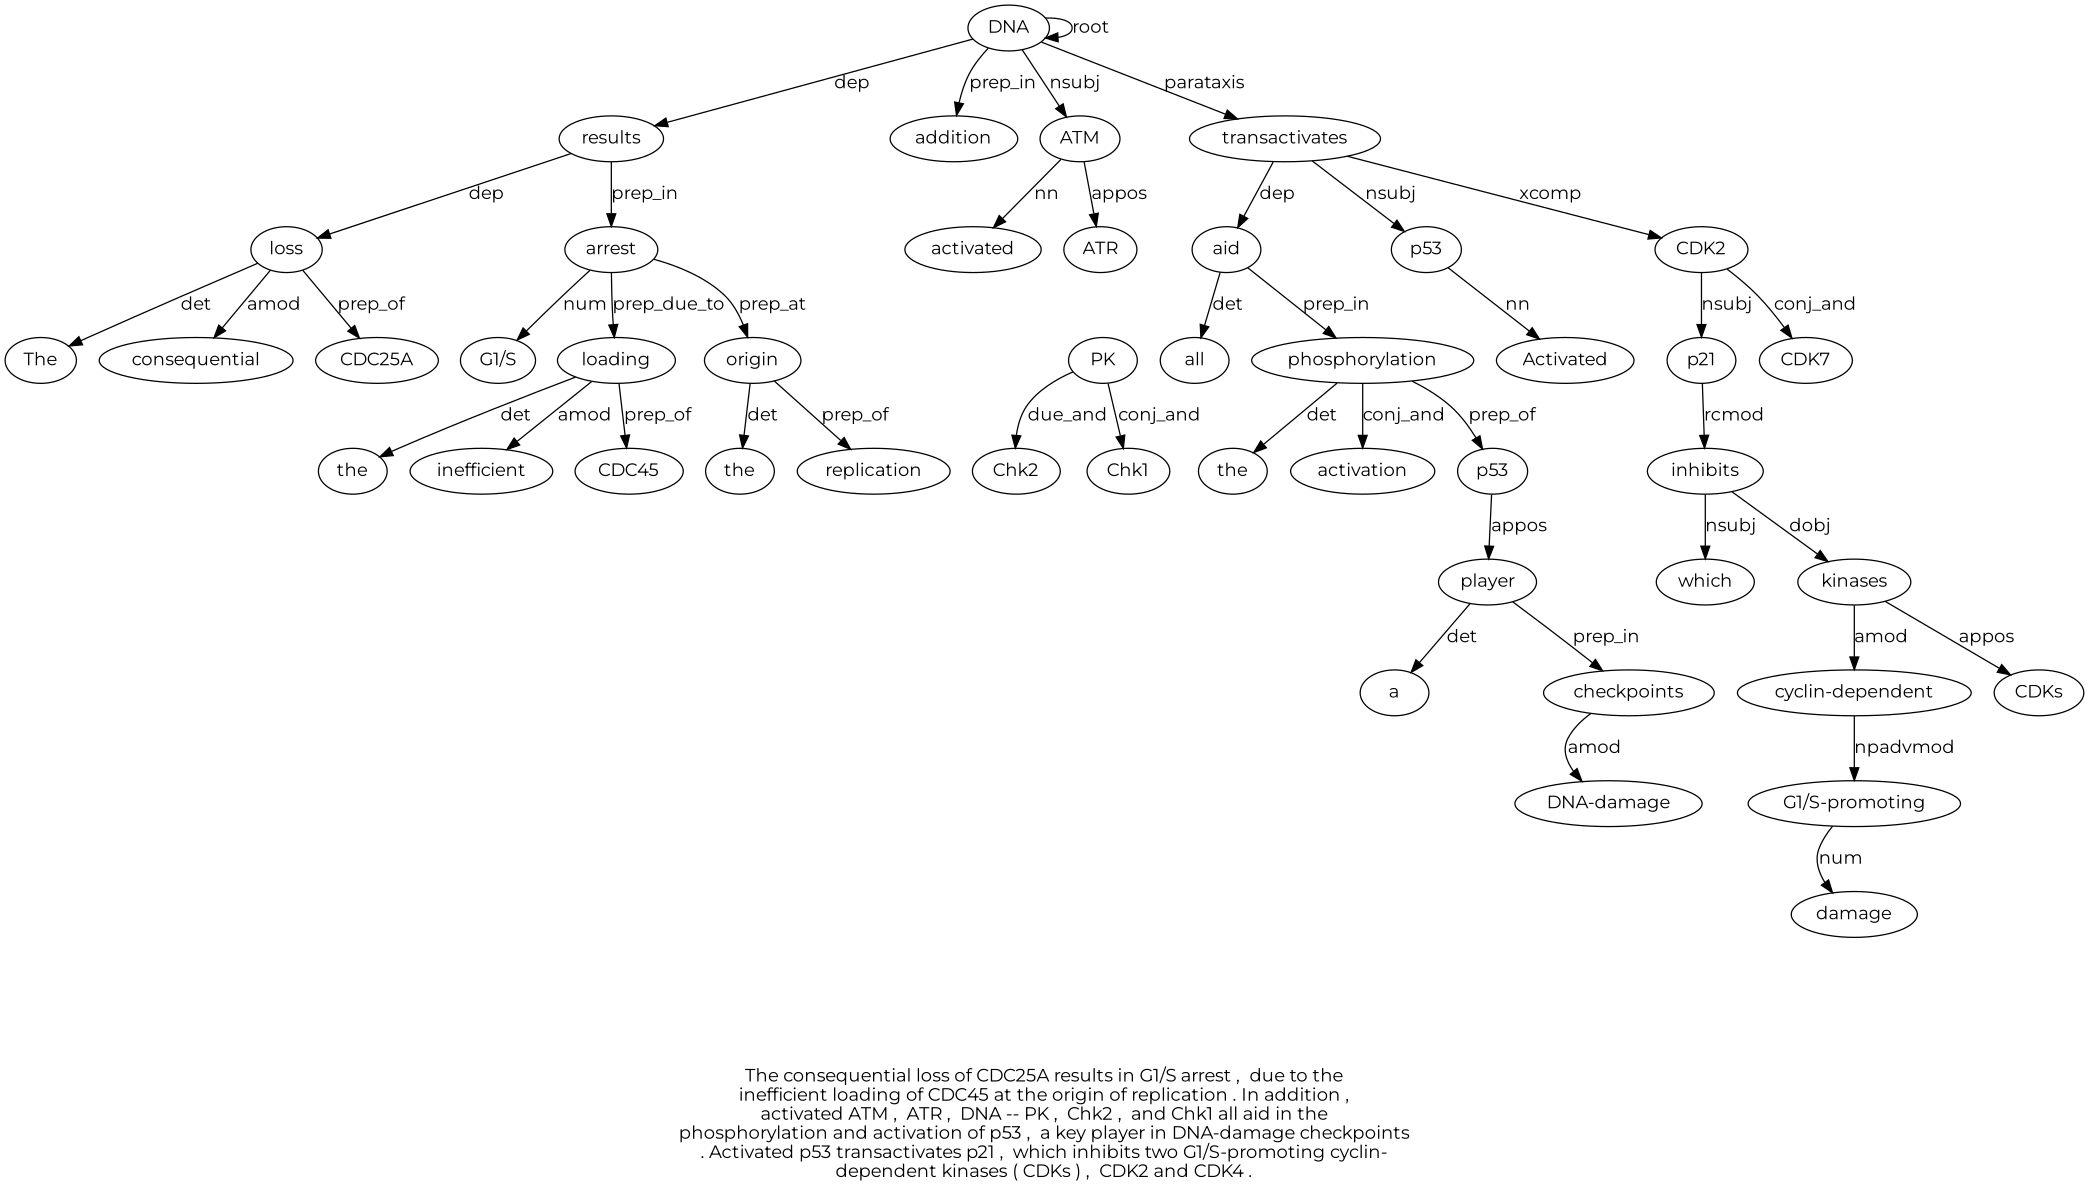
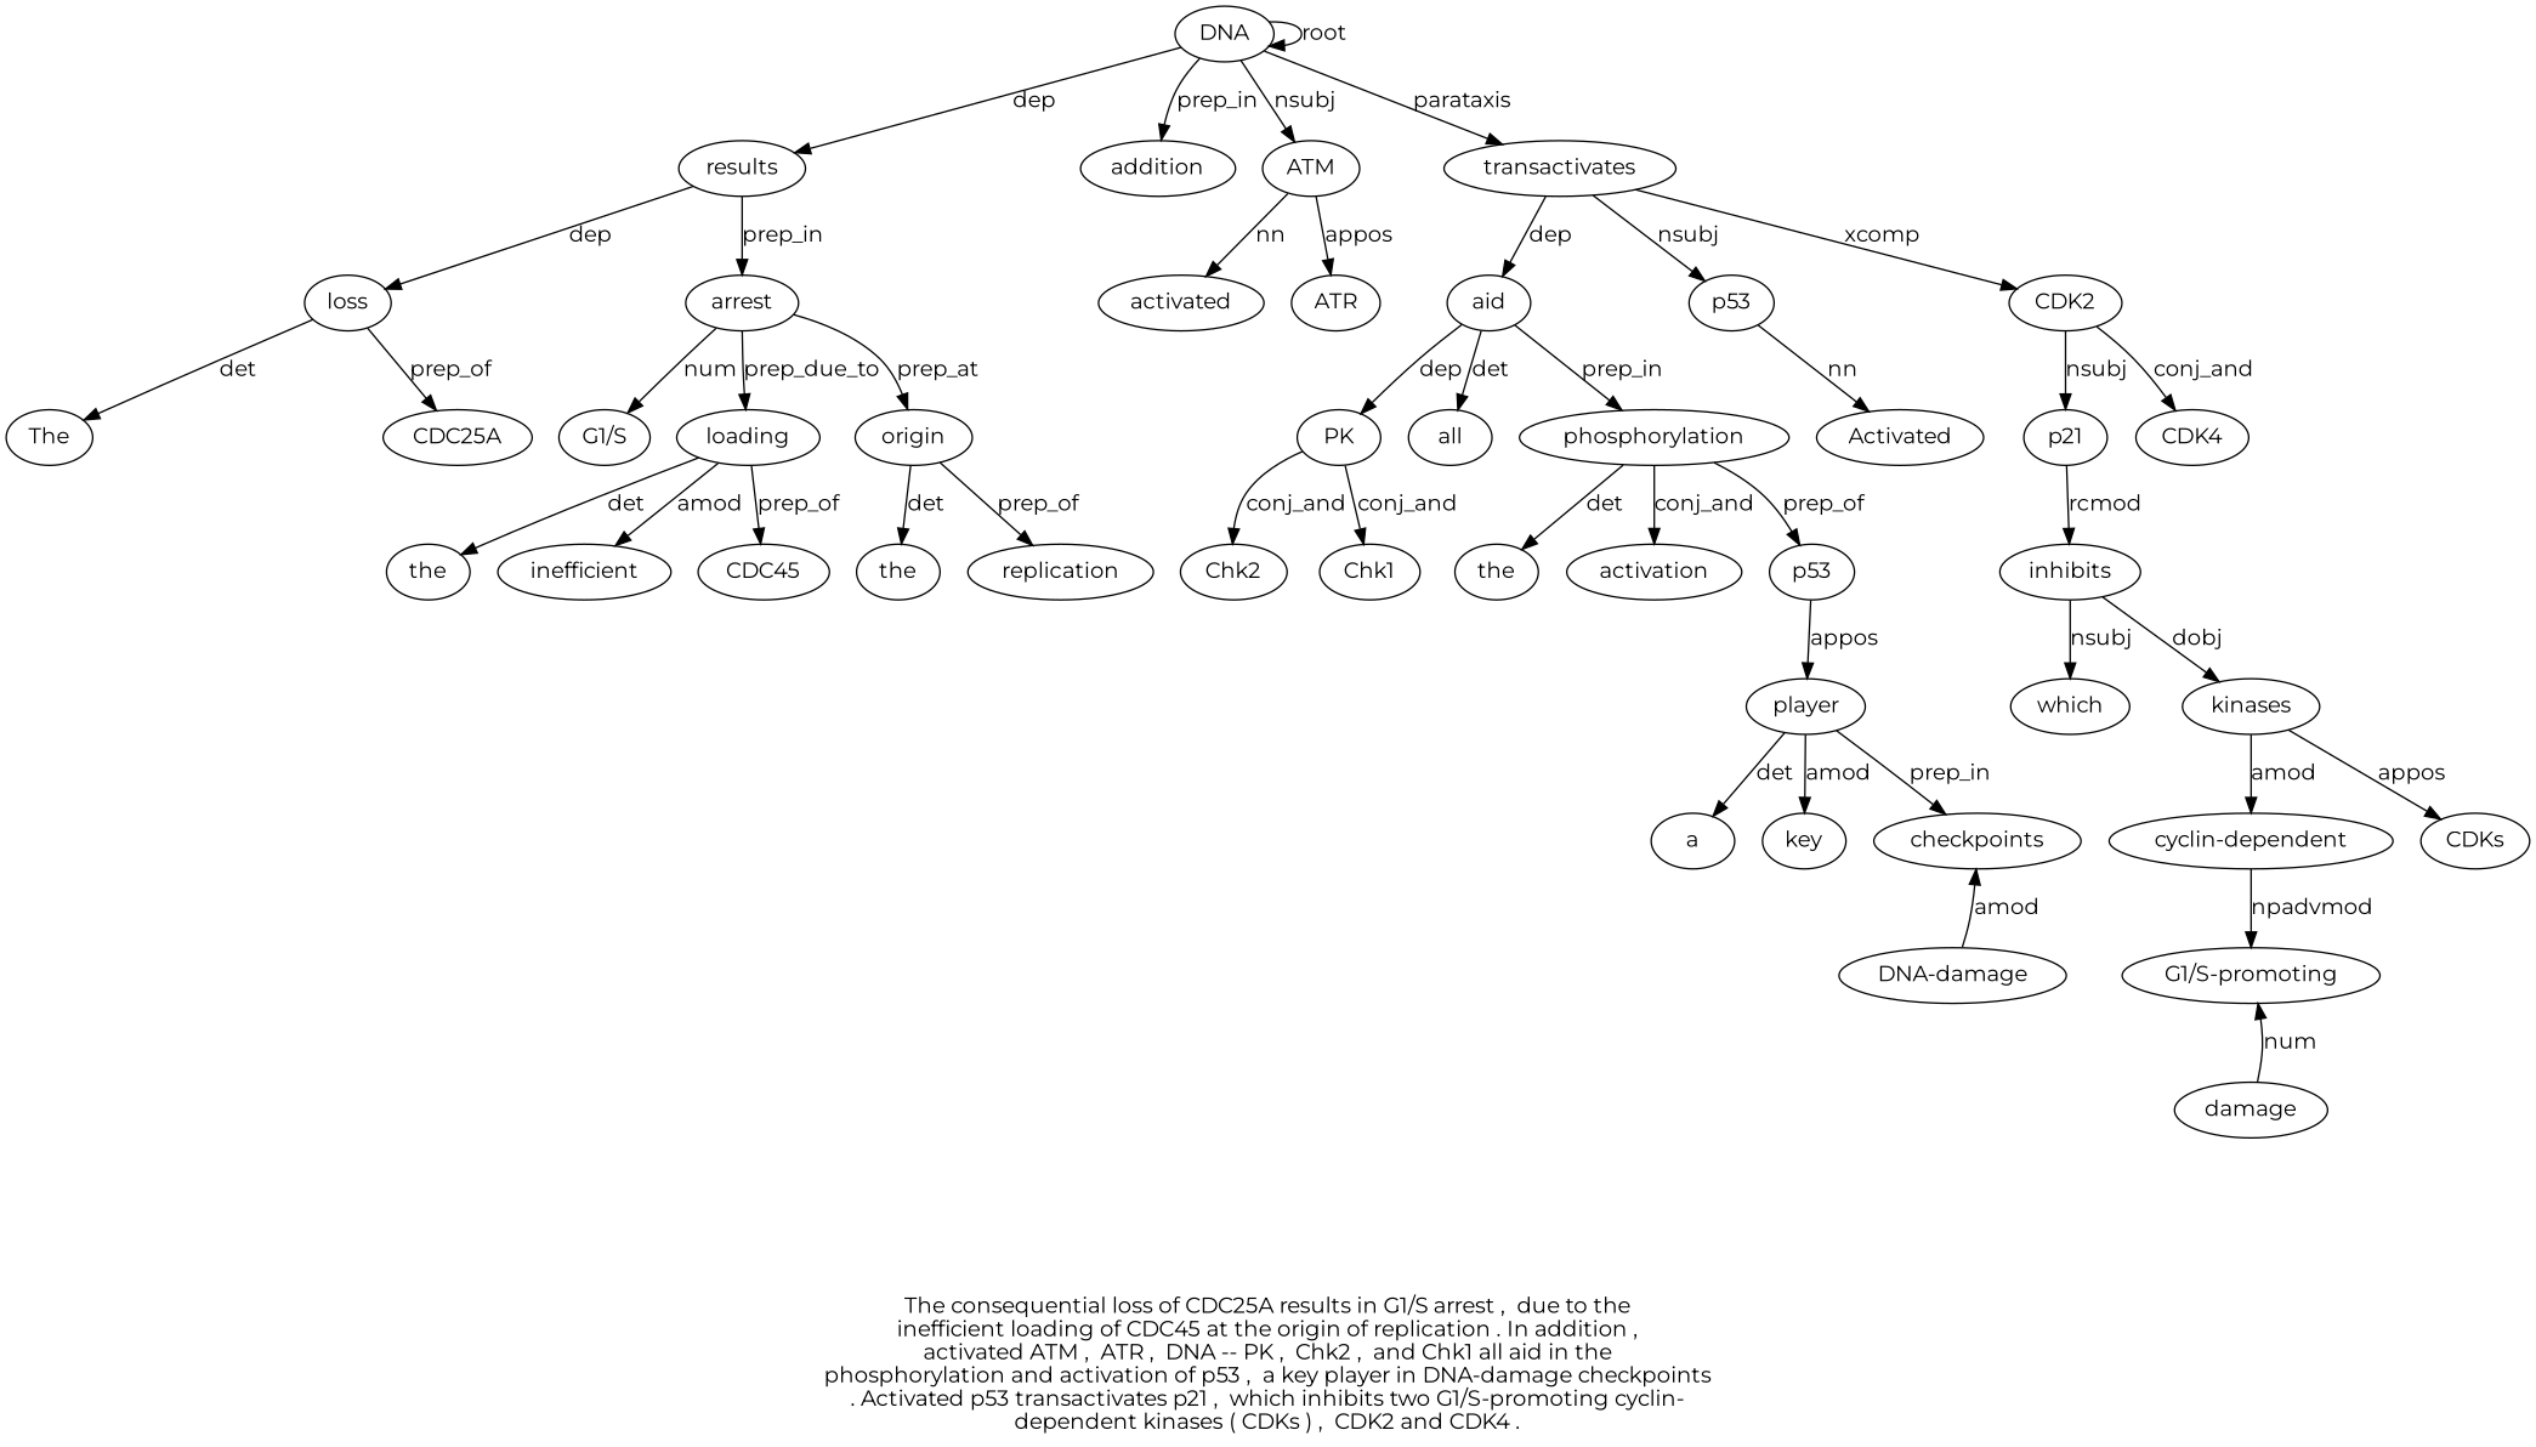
  digraph {
    fontname=Montserrat
    label="The consequential loss of CDC25A results in G1/S arrest ,  due to the\ninefficient loading of CDC45 at the origin of replication . In addition ,\nactivated ATM ,  ATR ,  DNA -- PK ,  Chk2 ,  and Chk1 all aid in the\nphosphorylation and activation of p53 ,  a key player in DNA-damage checkpoints\n. Activated p53 transactivates p21 ,  which inhibits two G1/S-promoting cyclin-\ndependent kinases ( CDKs ) ,  CDK2 and CDK4 ."
    node [fillcolor=white fontname=Montserrat style=filled]
    edge [fontname=Montserrat]
    n1 [label=loss]
    n2 [label=The]
-   n3 [label=consequential]
    n4 [label=CDC25A]
    n5 [label=results]
    n6 [label=arrest]
    n7 [label="G1/S"]
    n8 [label=loading]
    n9 [label=origin]
    n10 [label=DNA]
    n11 [label=addition]
    n12 [label=ATM]
    n13 [label=transactivates]
    n14 [label=activated]
    n15 [label=ATR]
    n16 [label=aid]
    n17 [label=p53]
    n18 [label=CDK2]
    n19 [label=the]
    n20 [label=inefficient]
    n21 [label=CDC45]
    n22 [label=the]
    n23 [label=replication]
    n24 [label=PK]
    n25 [label=all]
    n26 [label=phosphorylation]
    n27 [label=Chk2]
    n28 [label=Chk1]
    n29 [label=the]
    n30 [label=activation]
    n31 [label=p53]
    n32 [label=Activated]
    n33 [label=p21]
-   n34 [label=CDK7]
+   n34 [label=CDK4]
    n35 [label=player]
    n36 [label=a]
+   n37 [label=key]
    n38 [label=checkpoints]
    n39 [label="DNA-damage"]
    n40 [label=inhibits]
    n41 [label=which]
    n42 [label=kinases]
    n43 [label="cyclin-dependent"]
    n44 [label=CDKs]
    n45 [label="G1/S-promoting"]
    n46 [label=damage]
    n1 -> n2 [label=det]
-   n1 -> n3 [label=amod]
    n1 -> n4 [label=prep_of]
    n5 -> n1 [label=dep]
    n5 -> n6 [label=prep_in]
    n6 -> n7 [label=num]
    n6 -> n8 [label=prep_due_to]
    n6 -> n9 [label=prep_at]
    n8 -> n19 [label=det]
    n8 -> n20 [label=amod]
    n8 -> n21 [label=prep_of]
    n9 -> n22 [label=det]
    n9 -> n23 [label=prep_of]
    n10 -> n5 [label=dep]
    n10 -> n10 [label=root]
    n10 -> n11 [label=prep_in]
    n10 -> n12 [label=nsubj]
    n10 -> n13 [label=parataxis]
    n12 -> n14 [label=nn]
    n12 -> n15 [label=appos]
    n13 -> n16 [label=dep]
    n13 -> n17 [label=nsubj]
    n13 -> n18 [label=xcomp]
+   n16 -> n24 [label=dep]
    n16 -> n25 [label=det]
    n16 -> n26 [label=prep_in]
    n17 -> n32 [label=nn]
    n18 -> n33 [label=nsubj]
    n18 -> n34 [label=conj_and]
-   n24 -> n27 [label=due_and]
+   n24 -> n27 [label=conj_and]
    n24 -> n28 [label=conj_and]
    n26 -> n29 [label=det]
    n26 -> n30 [label=conj_and]
    n26 -> n31 [label=prep_of]
    n31 -> n35 [label=appos]
    n33 -> n40 [label=rcmod]
    n35 -> n36 [label=det]
+   n35 -> n37 [label=amod]
    n35 -> n38 [label=prep_in]
-   n38 -> n39 [label=amod]
+   n39 -> n38 [label=amod]
    n40 -> n41 [label=nsubj]
    n40 -> n42 [label=dobj]
    n42 -> n43 [label=amod]
    n42 -> n44 [label=appos]
    n43 -> n45 [label=npadvmod]
-   n45 -> n46 [label=num]
+   n46 -> n45 [label=num]
  }
